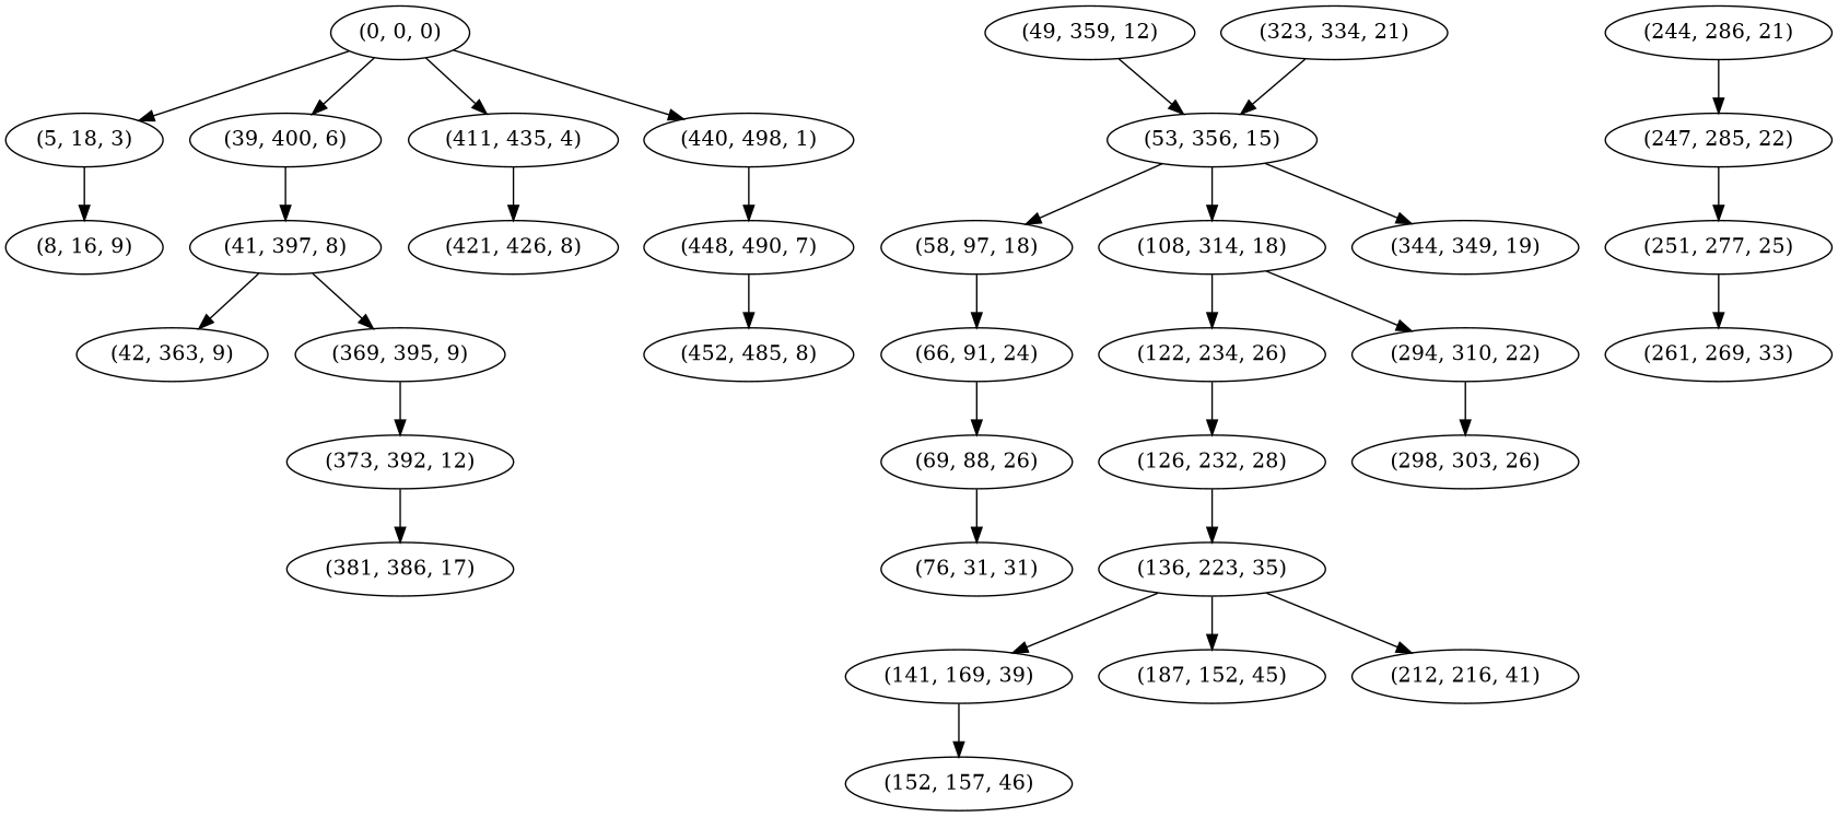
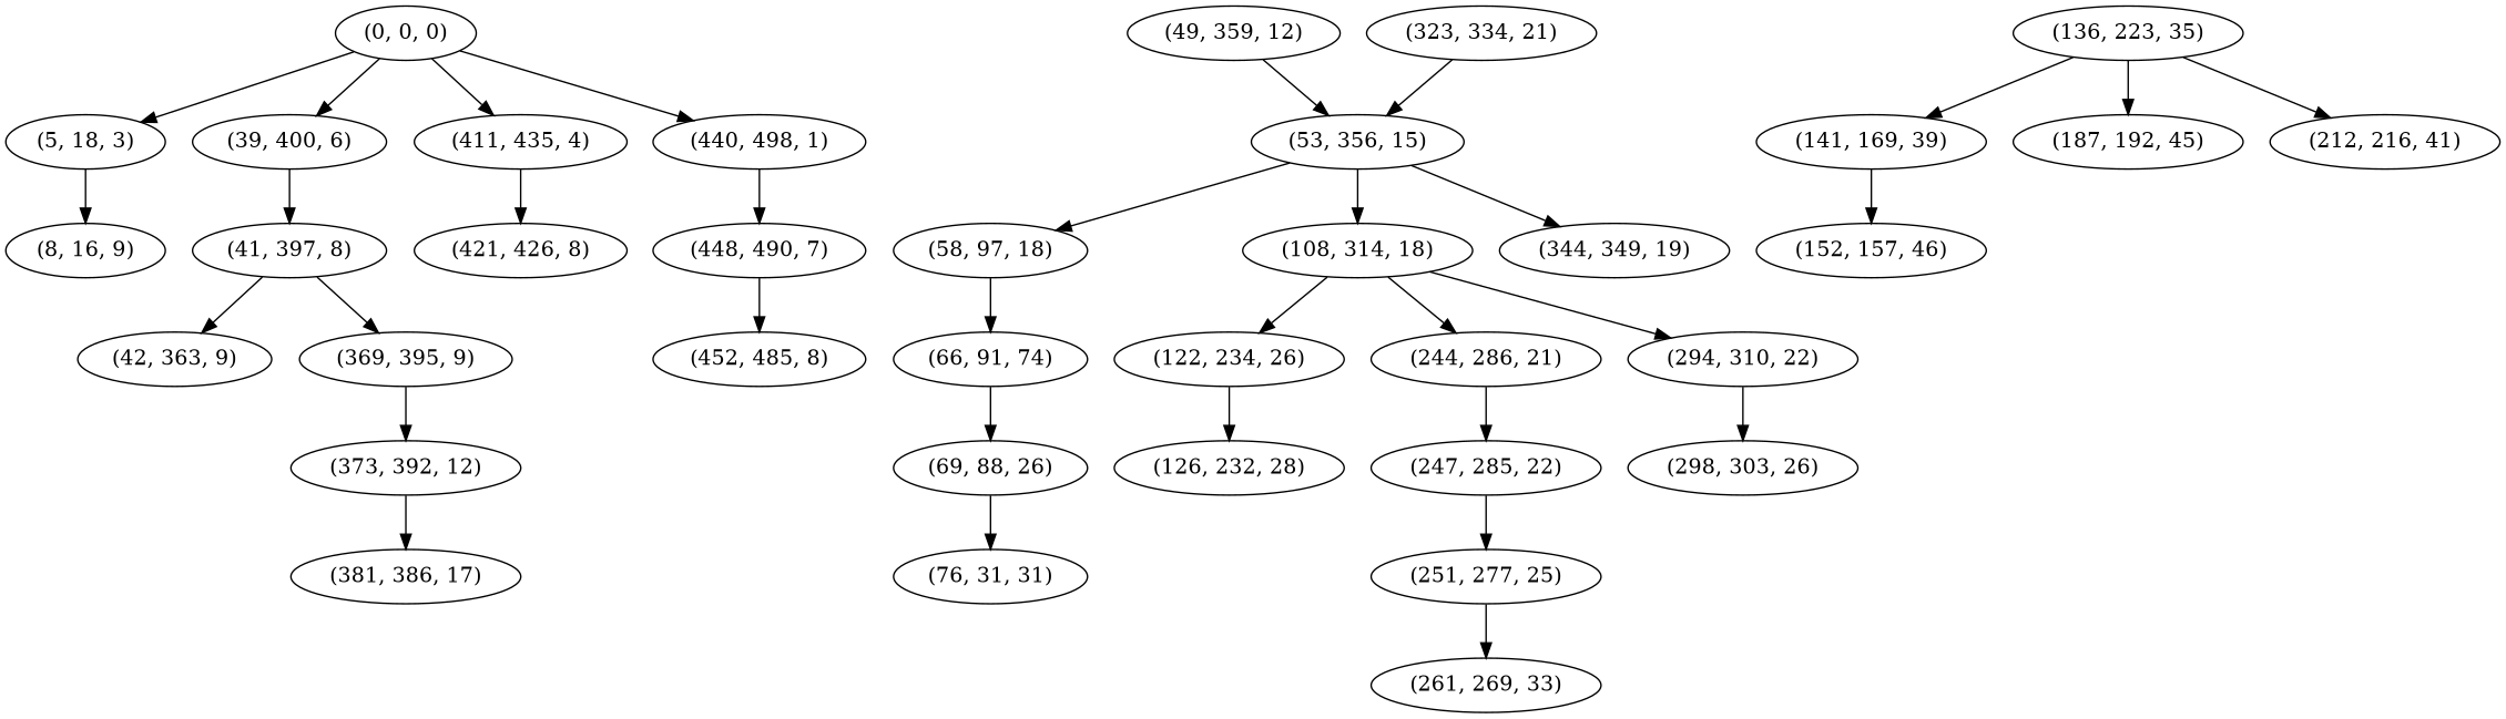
  digraph {
    "(0, 0, 0)"
    "(5, 18, 3)"
    "(39, 400, 6)"
    "(411, 435, 4)"
    "(440, 498, 1)"
    n6 [label="(8, 16, 9)"]
    "(41, 397, 8)"
    "(421, 426, 8)"
    "(448, 490, 7)"
    "(42, 363, 9)"
    "(369, 395, 9)"
    "(373, 392, 12)"
    "(49, 359, 12)"
    "(53, 356, 15)"
    "(58, 97, 18)"
    "(108, 314, 18)"
    "(344, 349, 19)"
-   "(66, 91, 24)"
+   "(66, 91, 24)" [label="(66, 91, 74)"]
    "(122, 234, 26)"
    "(244, 286, 21)"
    "(294, 310, 22)"
    "(323, 334, 21)"
    "(69, 88, 26)"
    n24 [label="(76, 31, 31)"]
    "(126, 232, 28)"
    "(247, 285, 22)"
    "(298, 303, 26)"
    "(136, 223, 35)"
    "(141, 169, 39)"
-   "(187, 192, 45)" [label="(187, 152, 45)"]
+   "(187, 192, 45)"
    "(212, 216, 41)"
    "(152, 157, 46)"
    "(251, 277, 25)"
    "(261, 269, 33)"
    "(381, 386, 17)"
    "(452, 485, 8)"
    "(0, 0, 0)" -> "(5, 18, 3)"
    "(0, 0, 0)" -> "(39, 400, 6)"
    "(0, 0, 0)" -> "(411, 435, 4)"
    "(0, 0, 0)" -> "(440, 498, 1)"
    "(5, 18, 3)" -> n6
    "(39, 400, 6)" -> "(41, 397, 8)"
    "(411, 435, 4)" -> "(421, 426, 8)"
    "(440, 498, 1)" -> "(448, 490, 7)"
    "(41, 397, 8)" -> "(42, 363, 9)"
    "(41, 397, 8)" -> "(369, 395, 9)"
    "(448, 490, 7)" -> "(452, 485, 8)"
    "(369, 395, 9)" -> "(373, 392, 12)"
    "(373, 392, 12)" -> "(381, 386, 17)"
    "(49, 359, 12)" -> "(53, 356, 15)"
    "(53, 356, 15)" -> "(58, 97, 18)"
    "(53, 356, 15)" -> "(108, 314, 18)"
    "(53, 356, 15)" -> "(344, 349, 19)"
    "(58, 97, 18)" -> "(66, 91, 24)"
    "(108, 314, 18)" -> "(122, 234, 26)"
+   "(108, 314, 18)" -> "(244, 286, 21)"
    "(108, 314, 18)" -> "(294, 310, 22)"
    "(66, 91, 24)" -> "(69, 88, 26)"
    "(122, 234, 26)" -> "(126, 232, 28)"
    "(244, 286, 21)" -> "(247, 285, 22)"
    "(294, 310, 22)" -> "(298, 303, 26)"
    "(323, 334, 21)" -> "(53, 356, 15)"
    "(69, 88, 26)" -> n24
-   "(126, 232, 28)" -> "(136, 223, 35)"
    "(247, 285, 22)" -> "(251, 277, 25)"
    "(136, 223, 35)" -> "(141, 169, 39)"
    "(136, 223, 35)" -> "(187, 192, 45)"
    "(136, 223, 35)" -> "(212, 216, 41)"
    "(141, 169, 39)" -> "(152, 157, 46)"
    "(251, 277, 25)" -> "(261, 269, 33)"
  }
